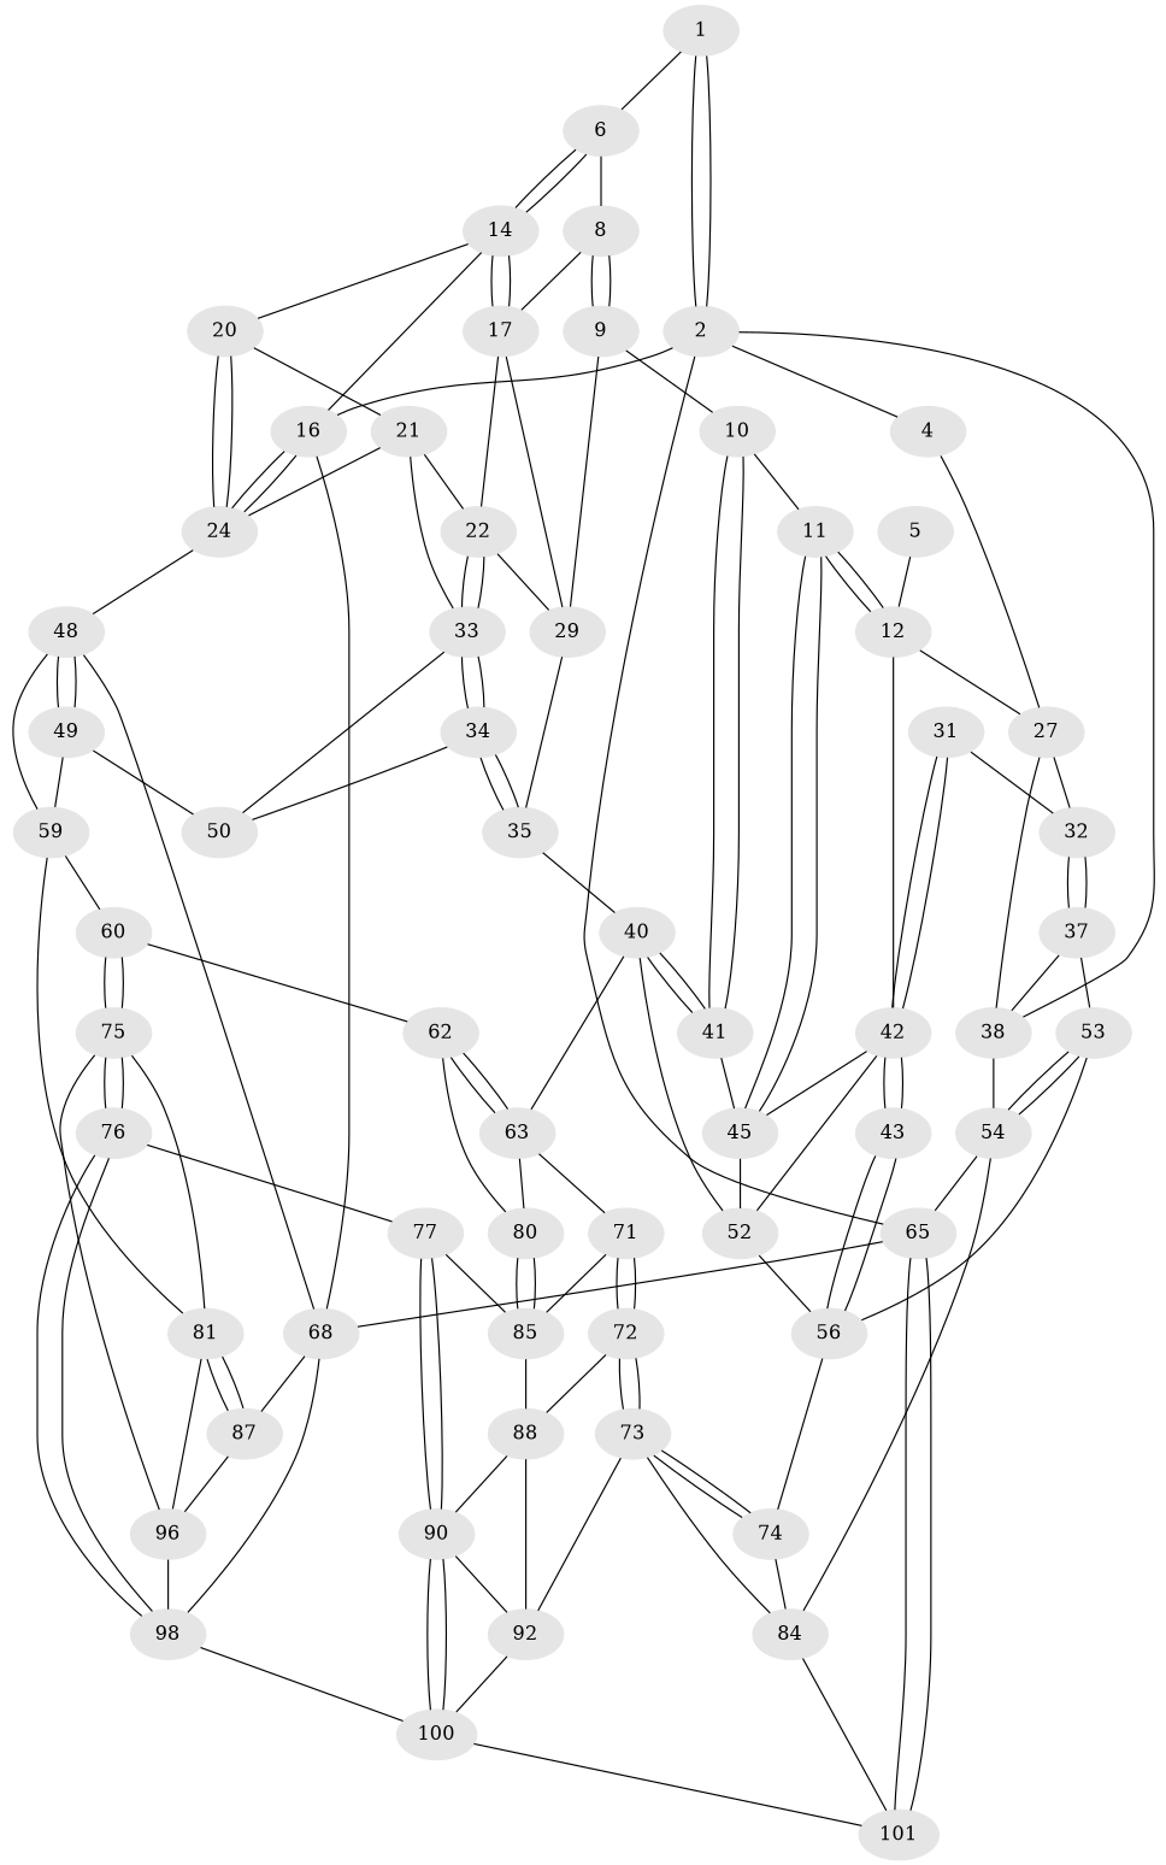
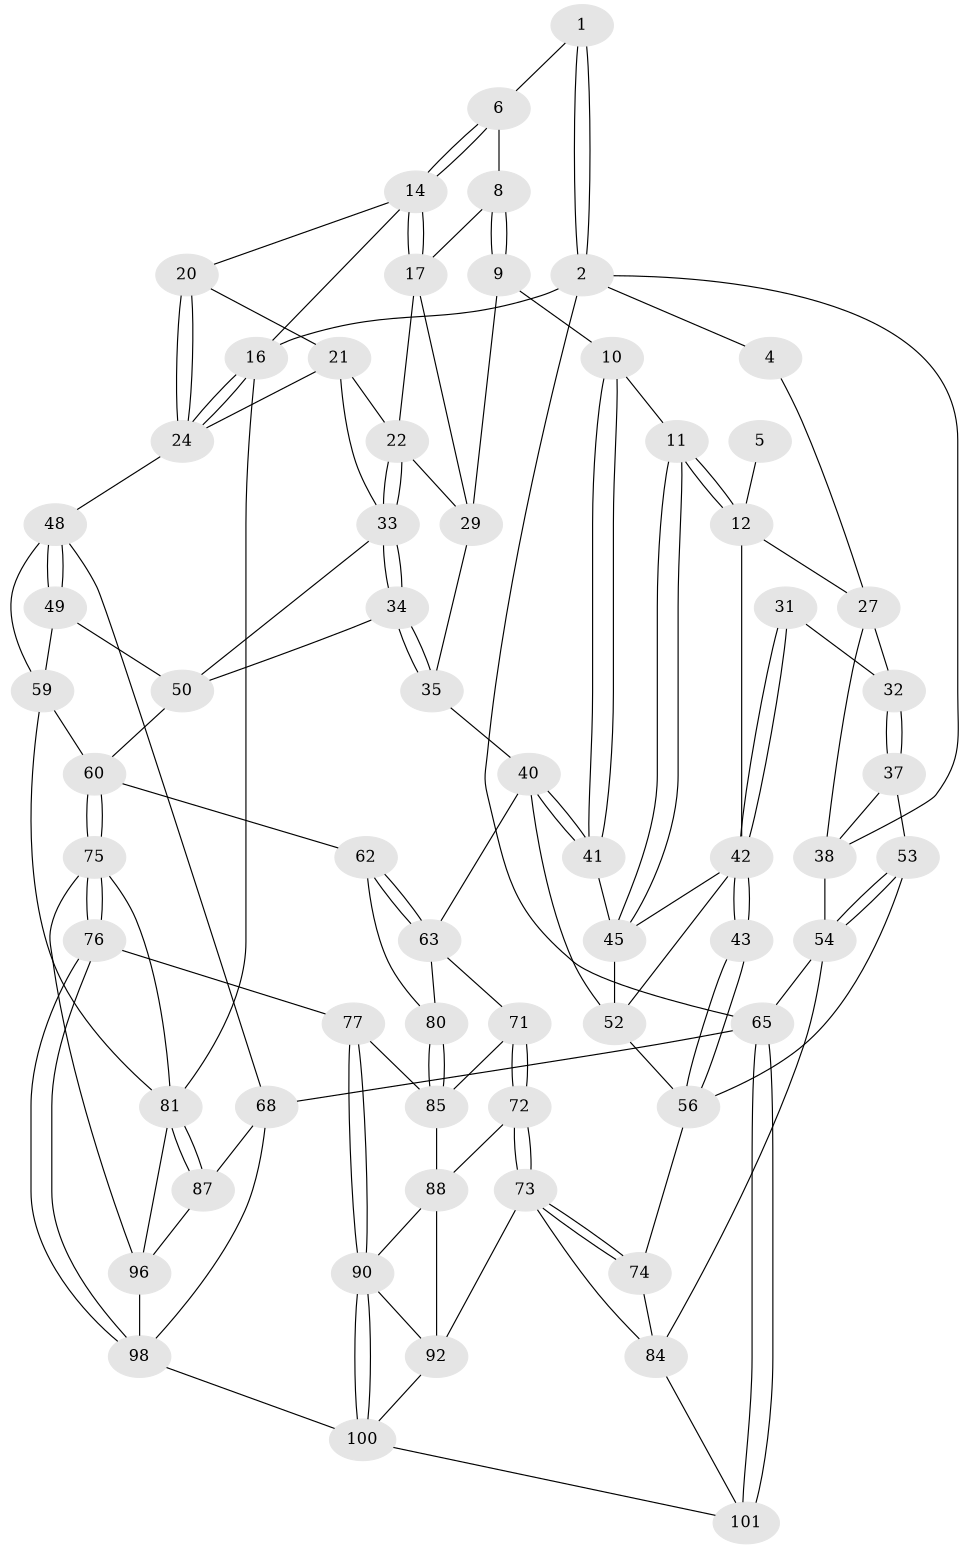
  graph {
    node [color=gray90 style=filled]
    2 [super="+3"]
    1
    6 [super="+7"]
    4
    16
    38 [super="+39"]
    65
    8 [super="+19"]
    14 [super="+15"]
    27 [super="+28"]
    24 [super="+26"]
    68 [super="+69"]
    54 [super="+64"]
    101
    12 [super="+13"]
    5
    32
    42 [super="+46"]
    9
    17 [super="+18"]
    20
    10
    29 [super="+30"]
    22 [super="+23"]
    11
    41
    35
    45 [super="+47"]
    52 [super="+55"]
    31
    21 [super="+25"]
    48 [super="+66"]
    87
    98 [super="+99"]
    33 [super="+36"]
    34
    50 [super="+51"]
    49
    59 [super="+67"]
    37 [super="+44"]
    40 [super="+58"]
    43
    53
    60 [super="+61"]
    63 [super="+70"]
    56 [super="+57"]
    84 [super="+95"]
    80
    71
    74
    81 [super="+82"]
    62 [super="+79"]
    75 [super="+83"]
    96 [super="+97"]
    76
    77 [super="+78"]
    85 [super="+86"]
    90 [super="+91"]
    72
    100 [super="+102"]
    73 [super="+94"]
    88 [super="+89"]
    92 [super="+93"]
    2 -- 4
    2 -- 16
    2 -- 38
    2 -- 65
    1 -- 2
    1 -- 2
    1 -- 6
    6 -- 8 [weight=2]
    6 -- 14
    6 -- 14
    4 -- 27
    16 -- 24
    16 -- 24
-   16 -- 68
+   16 -- 81
    38 -- 54
    65 -- 68
    65 -- 101
    65 -- 101
    8 -- 9
    8 -- 9
    8 -- 17
    14 -- 16
    14 -- 17
    14 -- 17
    14 -- 20
    27 -- 38
    27 -- 32
    24 -- 48
    68 -- 87
    68 -- 98
    54 -- 65
    54 -- 84
    12 -- 27
    12 -- 42
    5 -- 12
    32 -- 37
    32 -- 37
    42 -- 45
    42 -- 52
    42 -- 43
    42 -- 43
    9 -- 10
    9 -- 29
    17 -- 29
    17 -- 22
    20 -- 24
    20 -- 24
    20 -- 21
    10 -- 11
    10 -- 41
    10 -- 41
    29 -- 35
    22 -- 29
    22 -- 33
    22 -- 33
    11 -- 12
    11 -- 12
    11 -- 45
    11 -- 45
    41 -- 45
    35 -- 40
    45 -- 52
    52 -- 56
    31 -- 32
    31 -- 42
    31 -- 42
    21 -- 24
    21 -- 22
    21 -- 33
    48 -- 68
    48 -- 49
    48 -- 49
    48 -- 59
    87 -- 96
    98 -- 100
    33 -- 34
    33 -- 34
    33 -- 50
    34 -- 35
    34 -- 35
    34 -- 50
+   50 -- 60
    49 -- 50
    49 -- 59
    59 -- 60
    59 -- 81
    37 -- 38
    37 -- 53
    40 -- 41
    40 -- 41
    40 -- 52
    40 -- 63
    43 -- 56
    43 -- 56
    53 -- 54
    53 -- 54
    53 -- 56
    60 -- 62
    60 -- 75
    60 -- 75
    63 -- 80
    63 -- 71
    56 -- 74
    84 -- 101
    80 -- 85
    80 -- 85
    71 -- 85
    71 -- 72
    71 -- 72
    74 -- 84
    81 -- 87
    81 -- 87
    81 -- 96
    62 -- 63
    62 -- 63
    62 -- 80
    75 -- 81
    75 -- 96
    75 -- 76
    75 -- 76
    96 -- 98
    76 -- 98
    76 -- 98
    76 -- 77
    77 -- 85
    77 -- 90
    77 -- 90
    85 -- 88
    90 -- 100
    90 -- 100
    90 -- 92
    72 -- 73
    72 -- 73
    72 -- 88
    100 -- 101
    73 -- 84
    73 -- 74
    73 -- 74
    73 -- 92
    88 -- 90
    88 -- 92
    92 -- 100
  }
